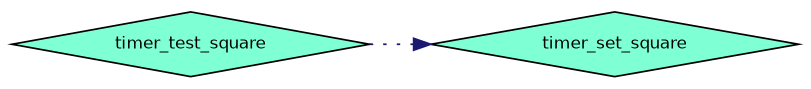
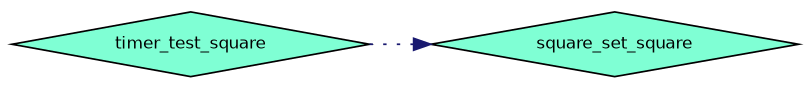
  digraph {
    rankdir=LR
    node [color=black fillcolor=aquamarine fontname=Helvetica fontsize=10 shape=diamond style=filled]
    n1 [fontcolor=black height=0.2 label=timer_test_square width=0.4]
-   n2 [height=0.2 label=timer_set_square width=0.4]
+   n2 [height=0.2 label=square_set_square width=0.4]
    n1 -> n2 [color=midnightblue fontname=Helvetica fontsize=10 labelfontname=Helvetica labelfontsize=10 style=dotted]
  }
